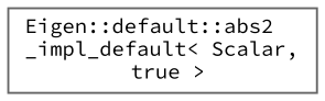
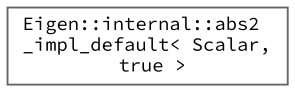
  digraph {
    rankdir=TB
    fontname="Source Code Pro"
-   n1 [color=grey40 fillcolor=white fontname="Source Code Pro" fontsize=10 height=0.2 label="Eigen::default::abs2\l_impl_default\< Scalar,\l true \>" shape=box style=filled width=0.4]
+   n1 [color=grey40 fillcolor=white fontname="Source Code Pro" fontsize=10 height=0.2 label="Eigen::internal::abs2\l_impl_default\< Scalar,\l true \>" shape=box style=filled width=0.4]
  }
